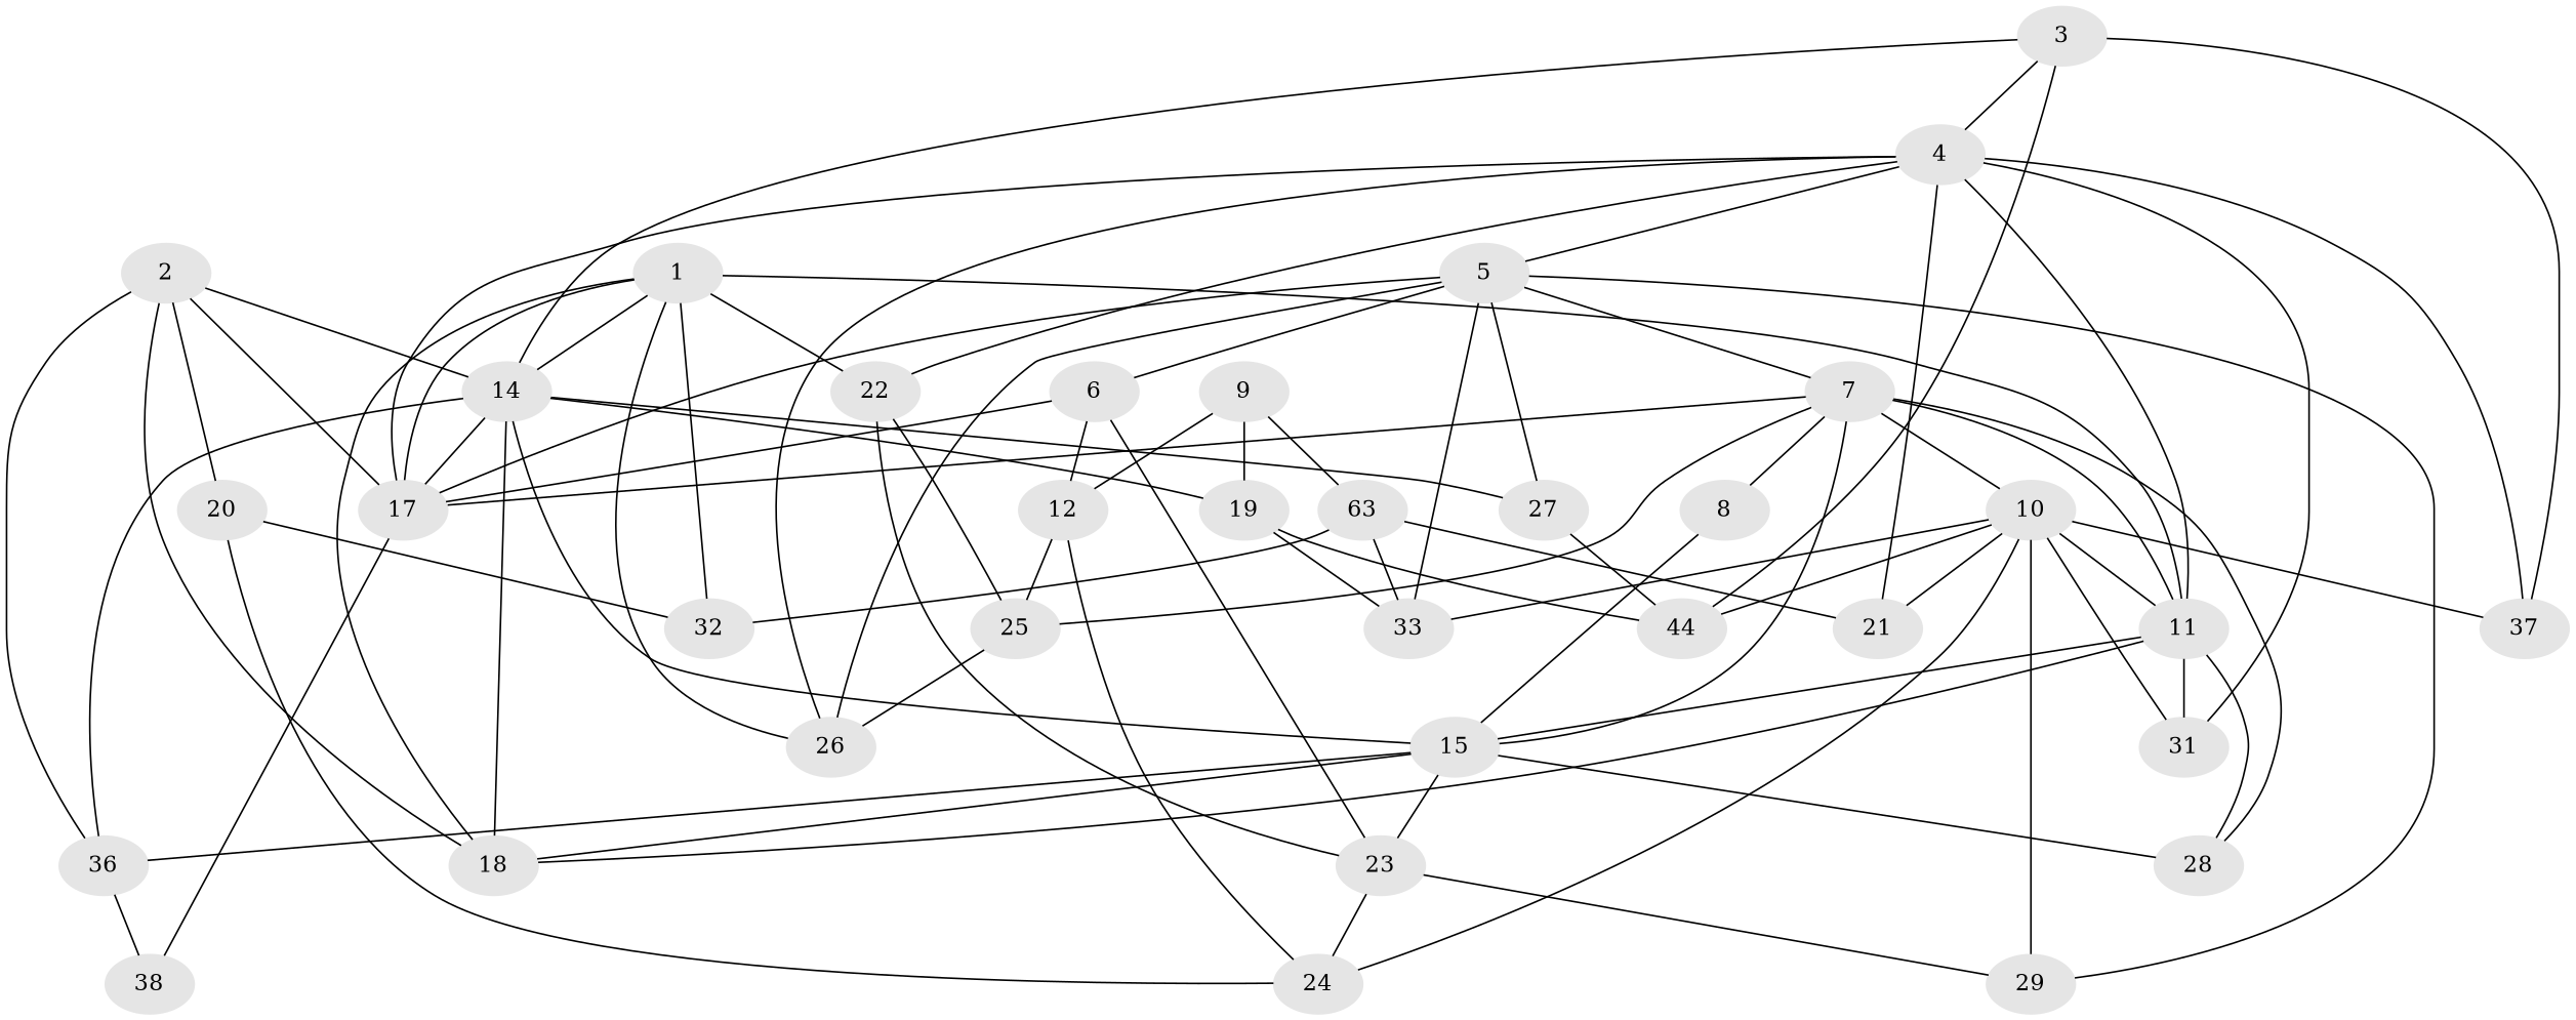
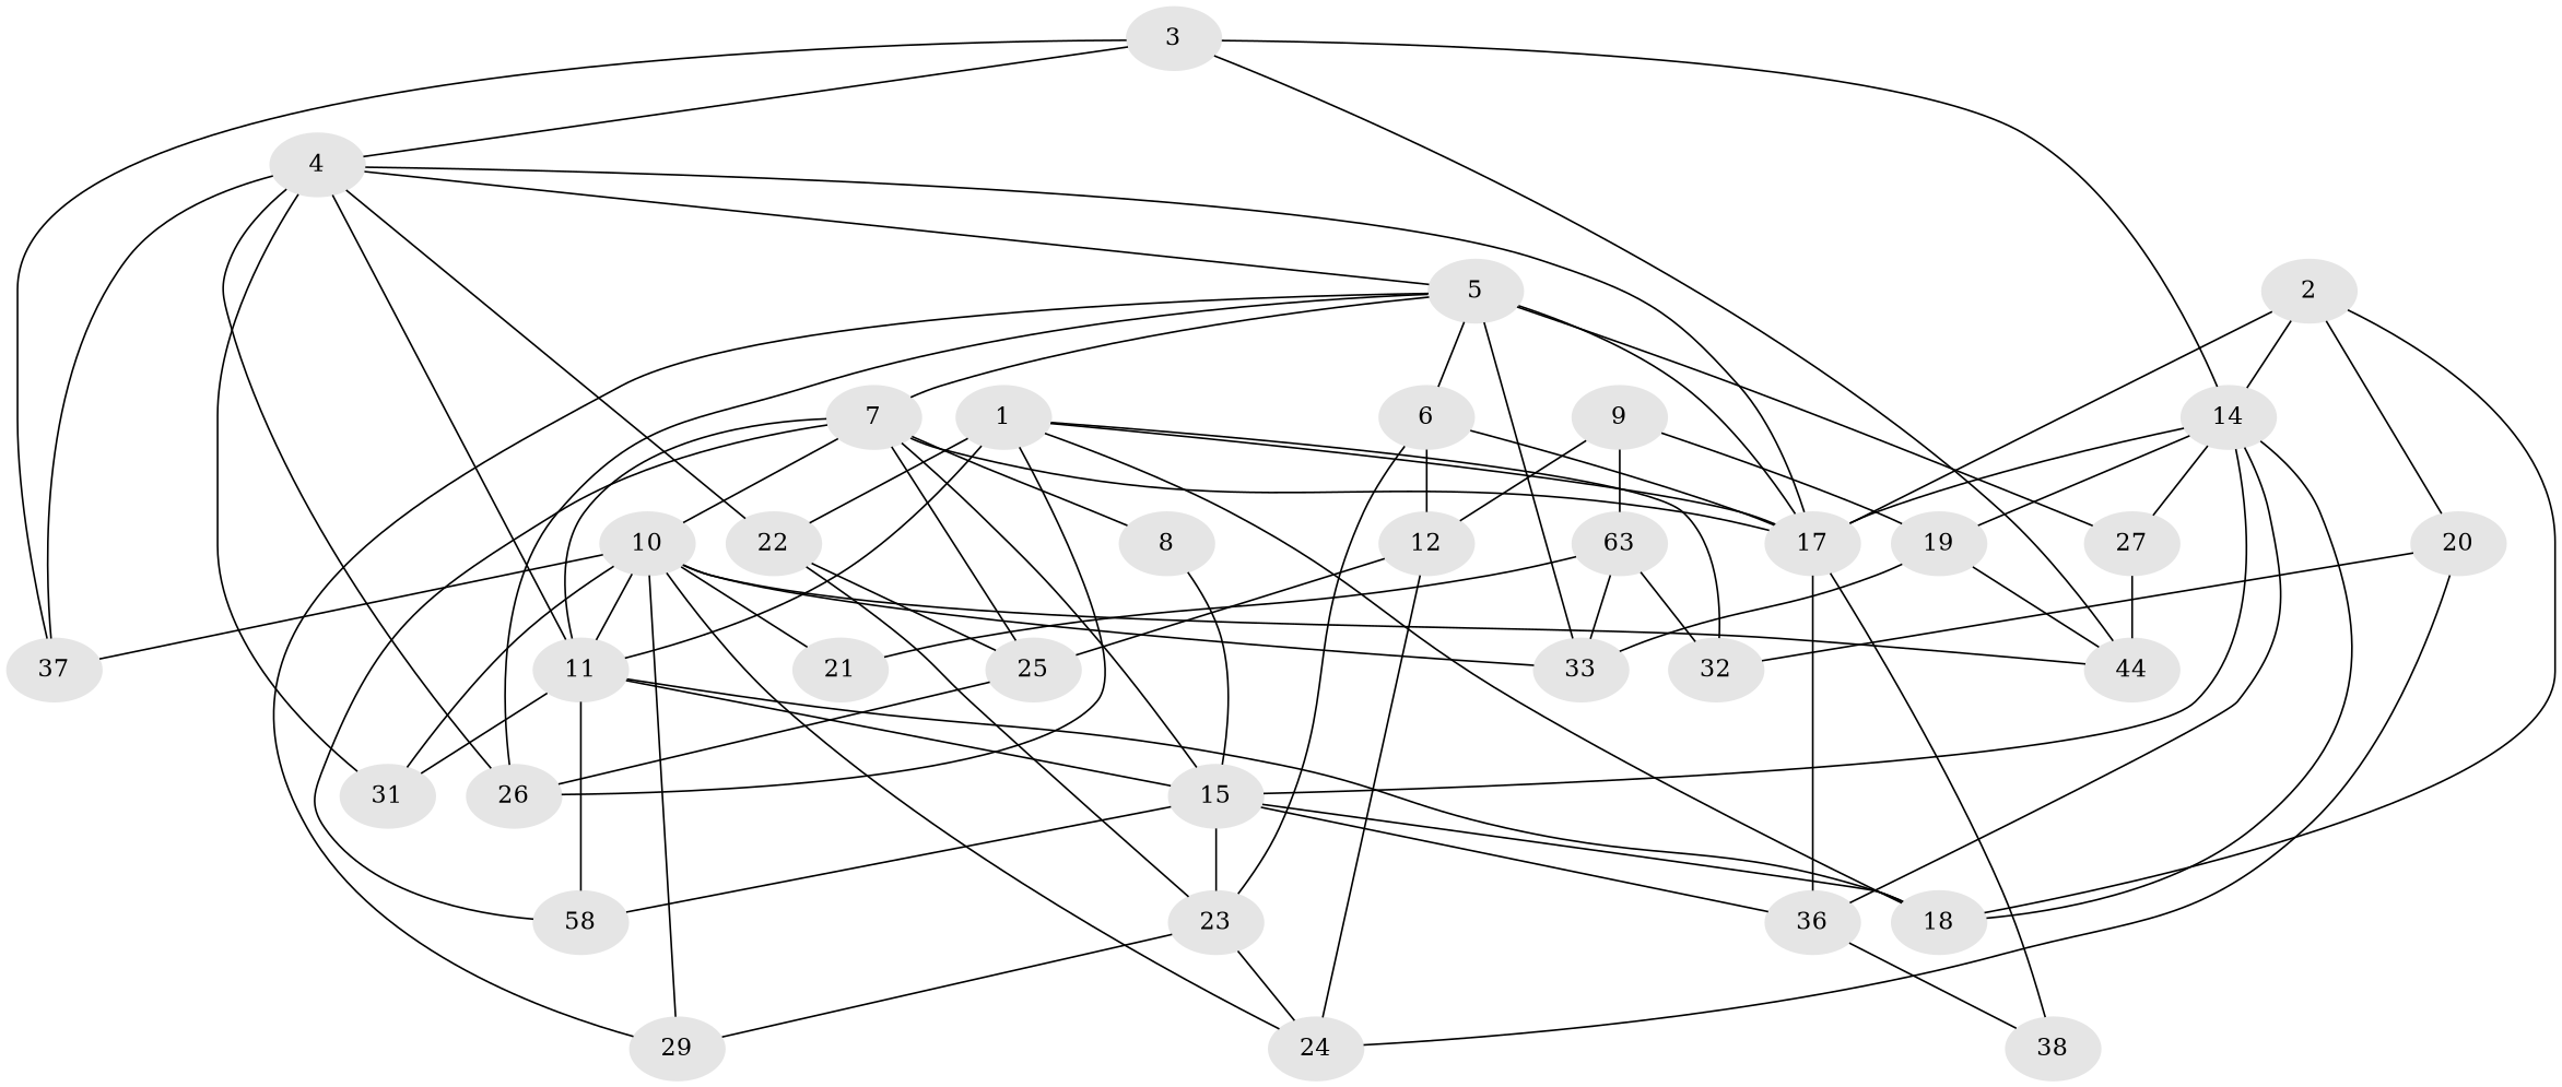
  graph {
    node [color=gray90 style=filled]
    edge [weight=1.0]
    1
    11
    14
    17
    18
    22
    26
    32
    31
    15
-   28
+   28 [label=58]
    27
    19
    36
    38
    23
    25
    2
    20
    24
    3
    4
    n23 [label=44]
    37
    5
    21
    6
    7
    29
    33
    12
    8
    10
    9
    n35 [label=63]
    1 -- 11 [weight=2.0]
-   1 -- 14
    1 -- 17
    1 -- 18
    1 -- 22
    1 -- 26
    1 -- 32
    11 -- 18
    11 -- 31
    11 -- 15
    11 -- 28
    14 -- 17
    14 -- 18
    14 -- 15 [weight=2.0]
    14 -- 27
    14 -- 19
    14 -- 36
-   2 -- 36
+   17 -- 36
    17 -- 38
    22 -- 23
    22 -- 25
    15 -- 18
    15 -- 28 [weight=2.0]
    15 -- 36
    15 -- 23 [weight=2.0]
    27 -- n23
    19 -- n23
    19 -- 33
    36 -- 38
    23 -- 24
    23 -- 29
    25 -- 26
    2 -- 14
    2 -- 17
    2 -- 18
    2 -- 20
    20 -- 32
    20 -- 24
    3 -- 14
    3 -- 4
    3 -- n23
    3 -- 37
    4 -- 11
    4 -- 17
    4 -- 22
    4 -- 26
    4 -- 31
    4 -- 37
    4 -- 5
-   4 -- 21
    5 -- 17 [weight=2.0]
    5 -- 26
    5 -- 27 [weight=2.0]
    5 -- 6
    5 -- 7
    5 -- 29
    5 -- 33
    6 -- 17
    6 -- 23
    6 -- 12
    7 -- 11 [weight=3.0]
    7 -- 17
    7 -- 15 [weight=2.0]
    7 -- 28
    7 -- 25
    7 -- 8 [weight=2.0]
    7 -- 10
    12 -- 25
    12 -- 24
    8 -- 15
    10 -- 11 [weight=2.0]
    10 -- 31
    10 -- 24
    10 -- n23
    10 -- 37
    10 -- 21
    10 -- 29
    10 -- 33
    9 -- 19
    9 -- 12
    9 -- n35
    n35 -- 32
    n35 -- 21
    n35 -- 33
  }
